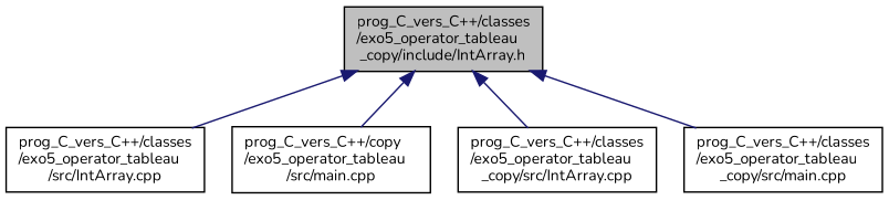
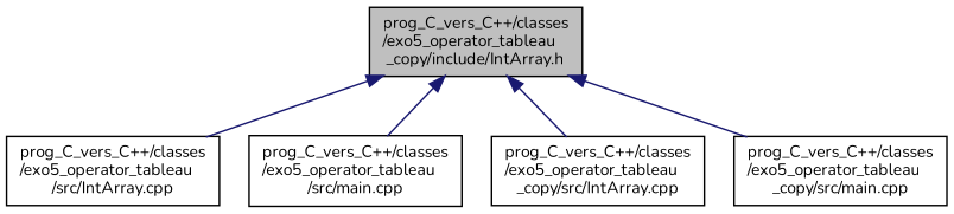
  digraph {
    fontname=Nunito
    node [color=black fillcolor=white fontname=Nunito fontsize=10 shape=record style=filled]
    edge [color=midnightblue dir=back fontname=Nunito fontsize=10 labelfontname=Helvetica labelfontsize=10 style=solid]
    n1 [fillcolor=grey75 fontcolor=black height=0.2 label="prog_C_vers_C++/classes\l/exo5_operator_tableau\l_copy/include/IntArray.h" width=0.4]
    n2 [height=0.2 label="prog_C_vers_C++/classes\l/exo5_operator_tableau\l/src/IntArray.cpp" width=0.4]
-   n3 [height=0.2 label="prog_C_vers_C++/copy\l/exo5_operator_tableau\l/src/main.cpp" width=0.4]
+   n3 [height=0.2 label="prog_C_vers_C++/classes\l/exo5_operator_tableau\l/src/main.cpp" width=0.4]
    n4 [height=0.2 label="prog_C_vers_C++/classes\l/exo5_operator_tableau\l_copy/src/IntArray.cpp" width=0.4]
    n5 [height=0.2 label="prog_C_vers_C++/classes\l/exo5_operator_tableau\l_copy/src/main.cpp" width=0.4]
    n1 -> n2
    n1 -> n3
    n1 -> n4
    n1 -> n5
  }
